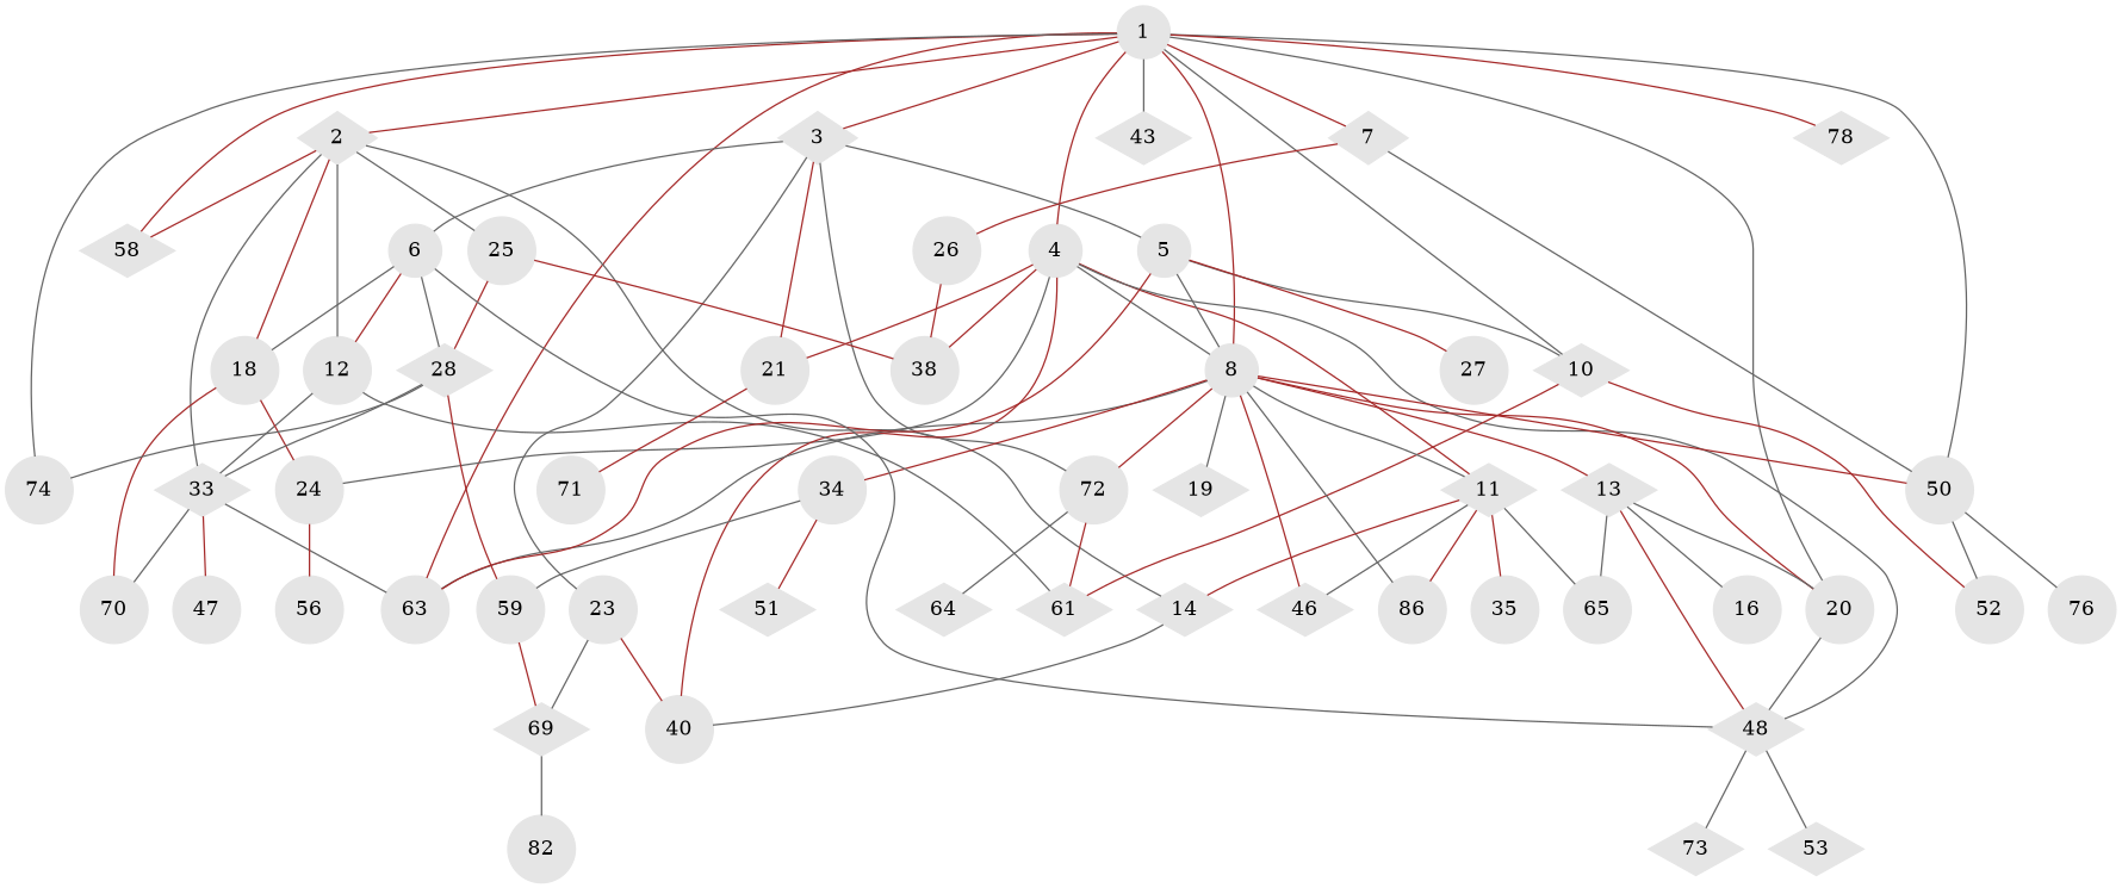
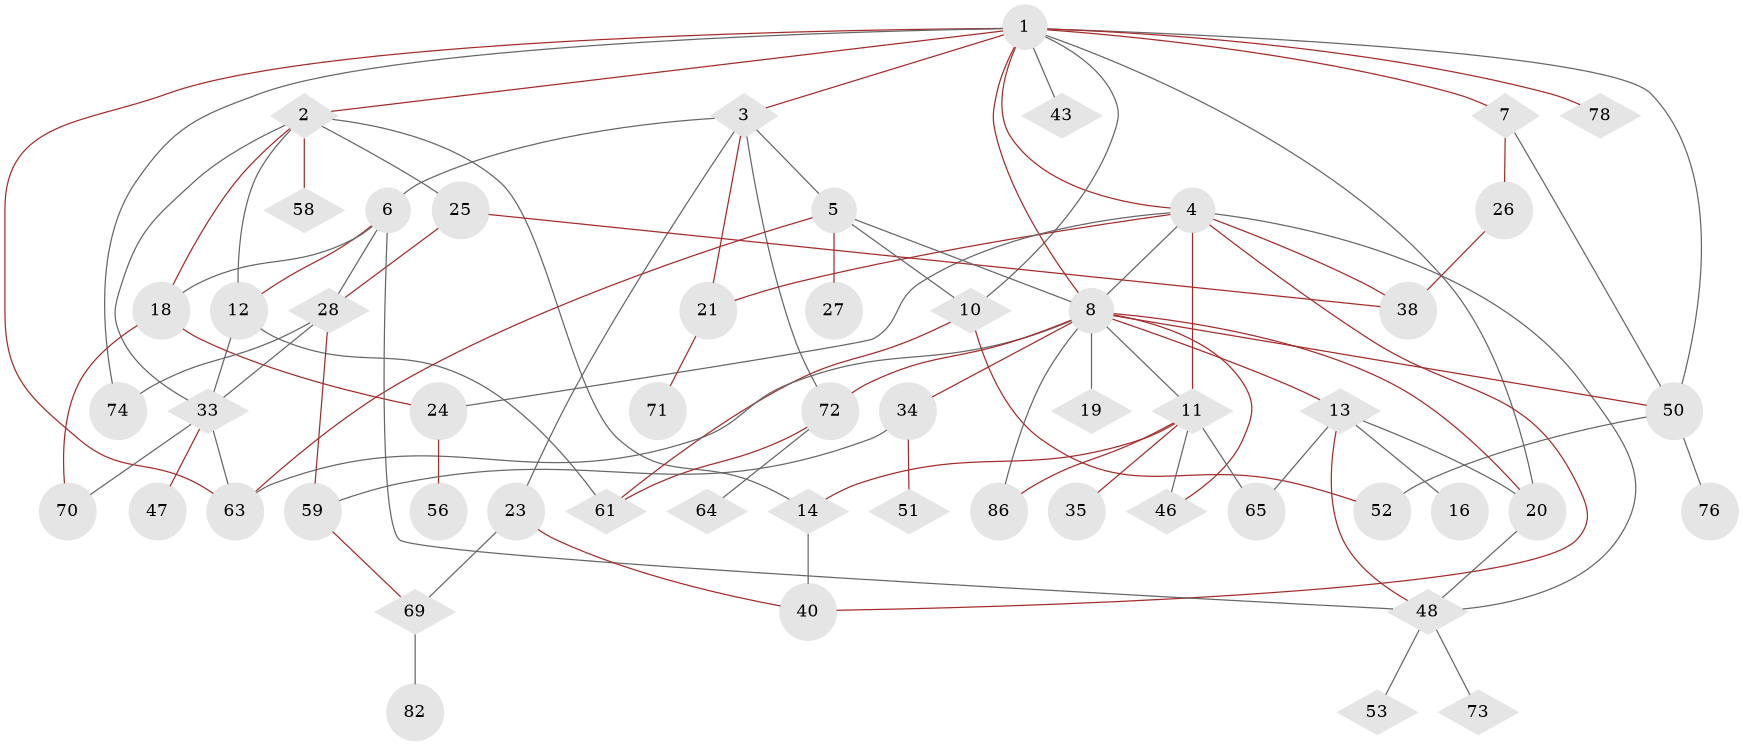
  graph {
    node [color=gray90 shape=circle style=filled]
    edge [color=gray40]
    1 [super="+30"]
    2 [shape=diamond super="+17"]
    3 [shape=diamond super="+39"]
    4 [super="+36"]
    7 [shape=diamond super="+15"]
    10 [shape=diamond super="+42"]
    20 [super="+81"]
    43 [shape=diamond]
    50 [super="+57"]
    58 [shape=diamond super="+79"]
    63
    74 [super="+75"]
    78 [shape=diamond]
    8 [super="+9"]
    12 [super="+60"]
    14 [shape=diamond super="+85"]
    18 [super="+84"]
    25
    33 [shape=diamond super="+72"]
    5 [super="+44"]
    6 [super="+37"]
    21
    n23 [label=72 super="+55"]
    23 [super="+32"]
    11 [shape=diamond super="+31"]
    24
    38 [super="+54"]
    40
    48 [shape=diamond super="+68"]
    26
    52
    61 [shape=diamond super="+66"]
    76 [super="+83"]
    13 [shape=diamond super="+45"]
    19 [shape=diamond super="+41"]
    34 [super="+49"]
    46 [shape=diamond]
    86
    70 [super="+77"]
    28 [shape=diamond super="+29"]
    47
    27
    71
    64 [shape=diamond]
    69 [shape=diamond]
    35
    65 [super="+80"]
    56 [super="+62"]
    53 [shape=diamond]
    73 [shape=diamond]
    59 [super="+67"]
    16
    51 [shape=diamond]
    82
    1 -- 2 [color=brown]
    1 -- 3 [color=brown]
    1 -- 4 [color=brown]
    1 -- 7 [color=brown]
    1 -- 10
    1 -- 20
    1 -- 43
    1 -- 50
-   1 -- 58 [color=brown]
    1 -- 63 [color=brown]
    1 -- 74
    1 -- 78 [color=brown]
    1 -- 8 [color=brown]
    2 -- 58 [color=brown]
    2 -- 12
    2 -- 14
    2 -- 18 [color=brown]
    2 -- 25
    2 -- 33
    3 -- 5
    3 -- 6
    3 -- 21 [color=brown]
    3 -- n23
    3 -- 23
    4 -- 8
    4 -- 21 [color=brown]
    4 -- 11 [color=brown]
    4 -- 24
    4 -- 38 [color=brown]
    4 -- 40 [color=brown]
    4 -- 48
    7 -- 50
    7 -- 26 [color=brown]
    10 -- 52 [color=brown]
    10 -- 61 [color=brown]
    20 -- 48
    50 -- 52
    50 -- 76
    8 -- 20 [color=brown]
    8 -- 50 [color=brown]
    8 -- 63
    8 -- n23 [color=brown]
    8 -- 11
    8 -- 13 [color=brown]
    8 -- 19
    8 -- 34 [color=brown]
    8 -- 46 [color=brown]
    8 -- 86
    12 -- 33
    12 -- 61
    14 -- 40
    18 -- 24 [color=brown]
    18 -- 70 [color=brown]
    25 -- 38 [color=brown]
    25 -- 28 [color=brown]
    33 -- 63
    33 -- 70
    33 -- 47 [color=brown]
    5 -- 10
    5 -- 63 [color=brown]
    5 -- 8
    5 -- 27 [color=brown]
    6 -- 12 [color=brown]
    6 -- 18
    6 -- 48
    6 -- 28
    21 -- 71 [color=brown]
    n23 -- 61 [color=brown weight=2]
    n23 -- 64
    23 -- 40 [color=brown]
    23 -- 69
    11 -- 14 [color=brown]
    11 -- 46
    11 -- 86 [color=brown]
    11 -- 35 [color=brown]
    11 -- 65
    24 -- 56 [color=brown]
    48 -- 53
    48 -- 73
    26 -- 38 [color=brown]
    13 -- 20
    13 -- 48 [color=brown]
    13 -- 65
    13 -- 16
    34 -- 59
    34 -- 51 [color=brown]
    28 -- 74
    28 -- 33
    28 -- 59 [color=brown]
    69 -- 82
    59 -- 69 [color=brown]
  }
